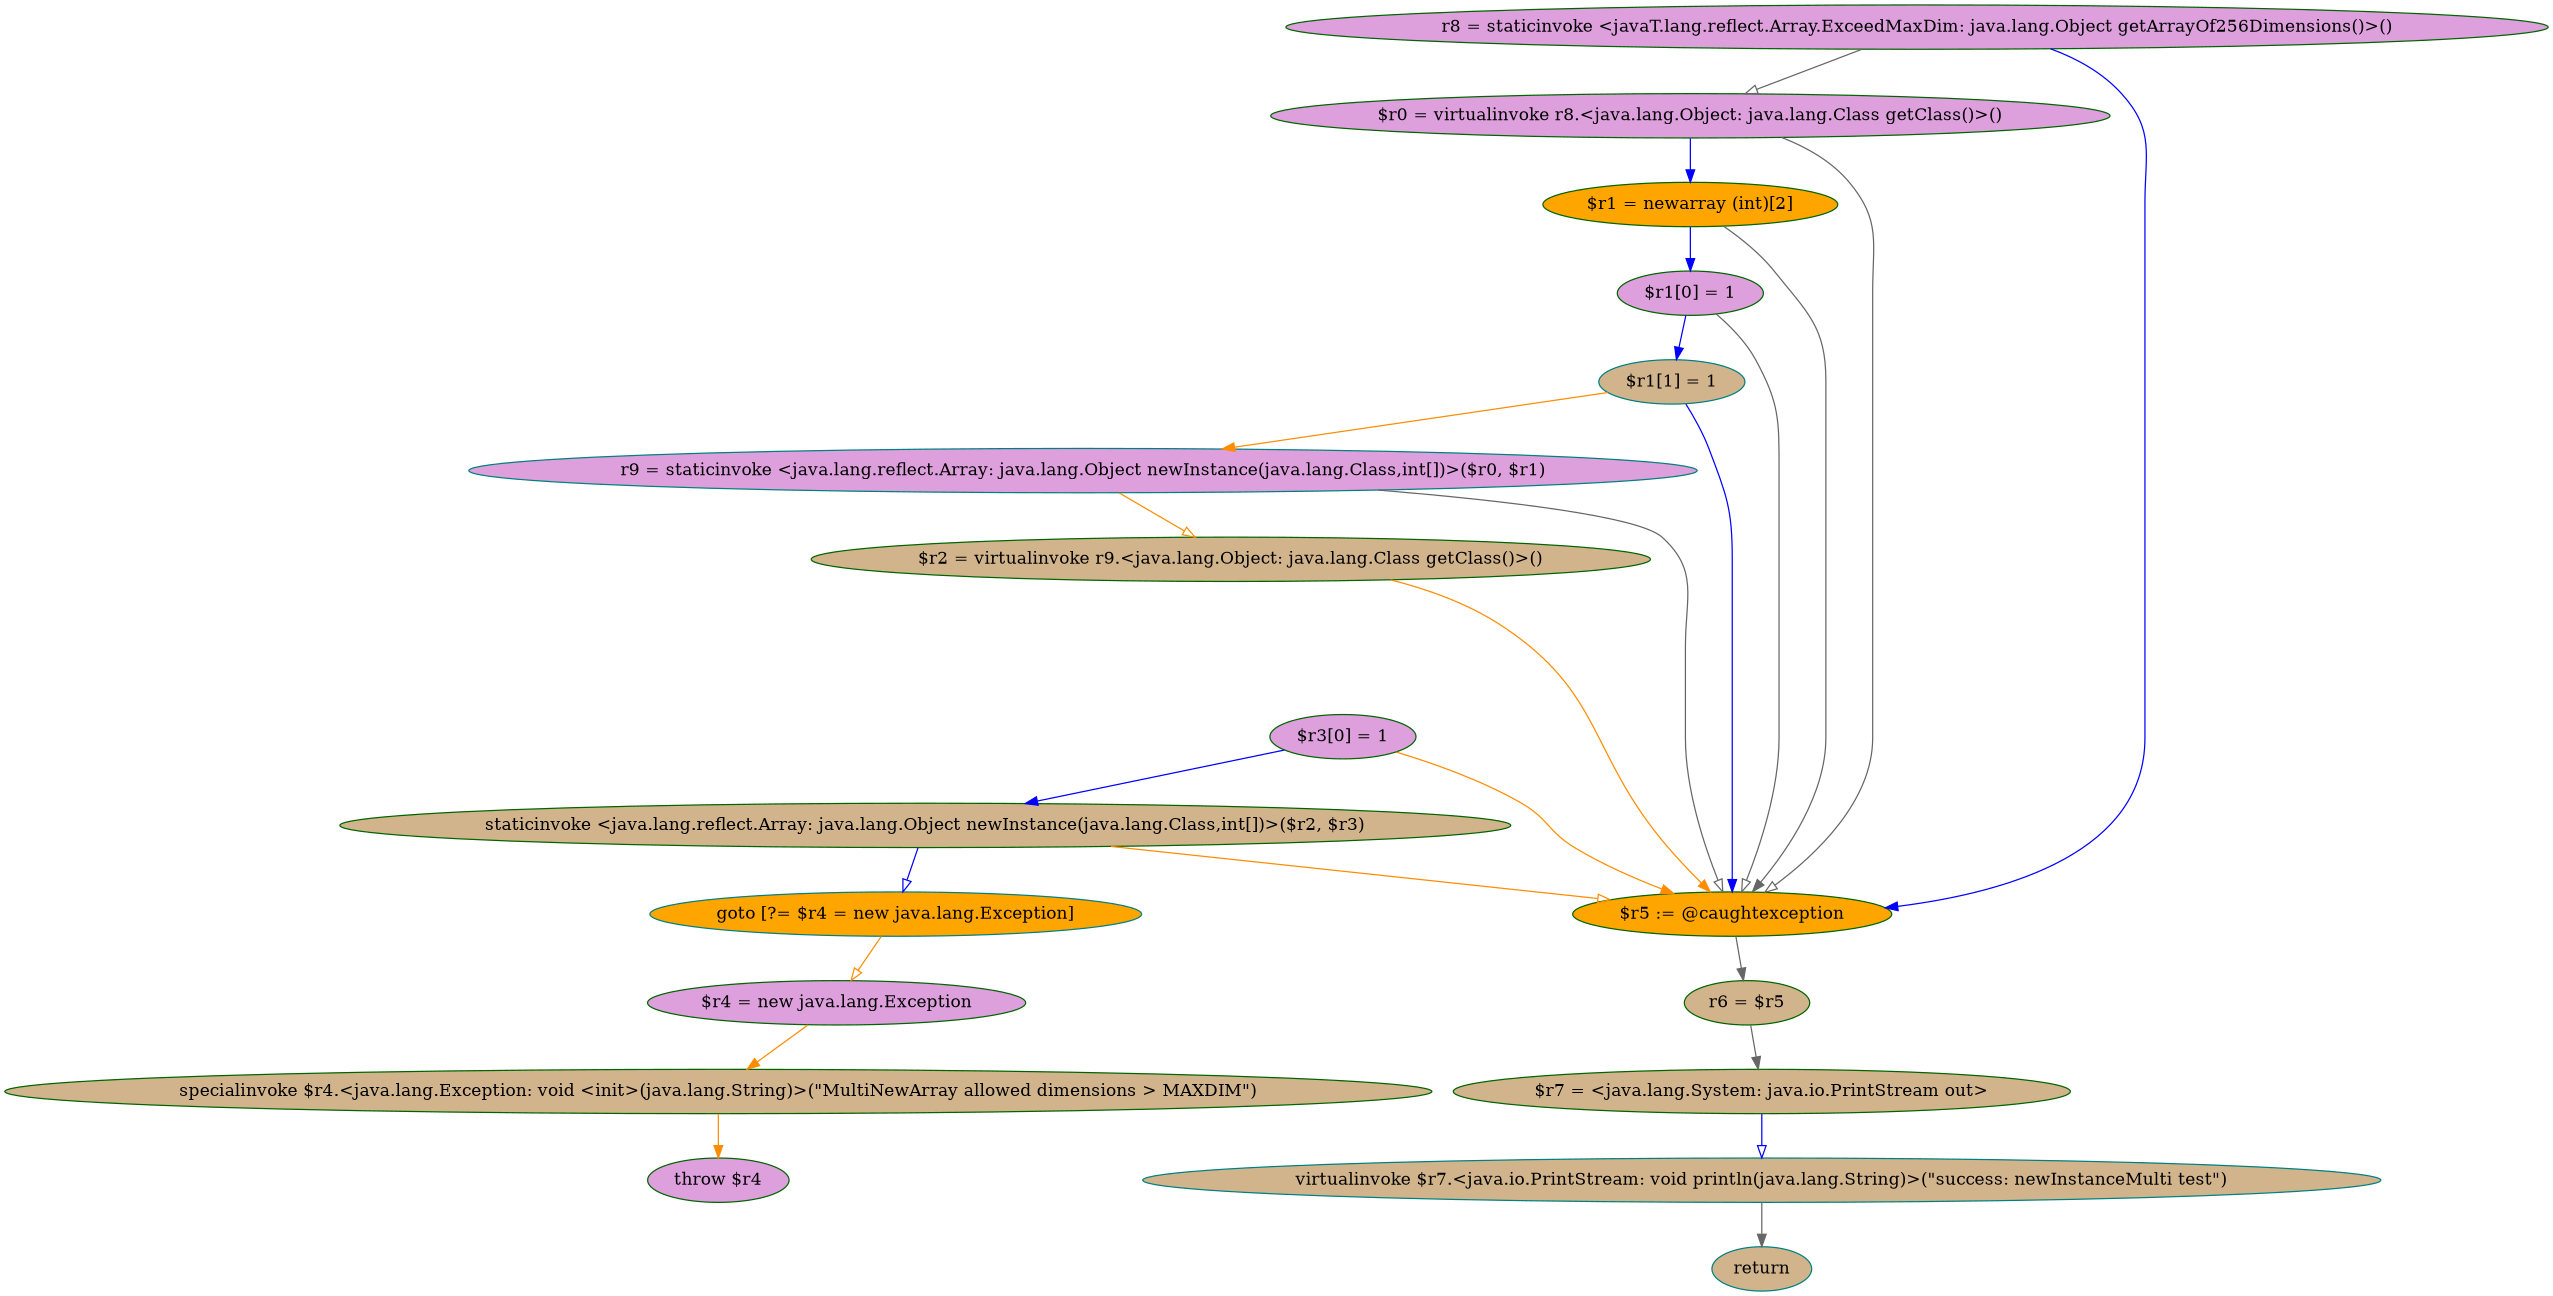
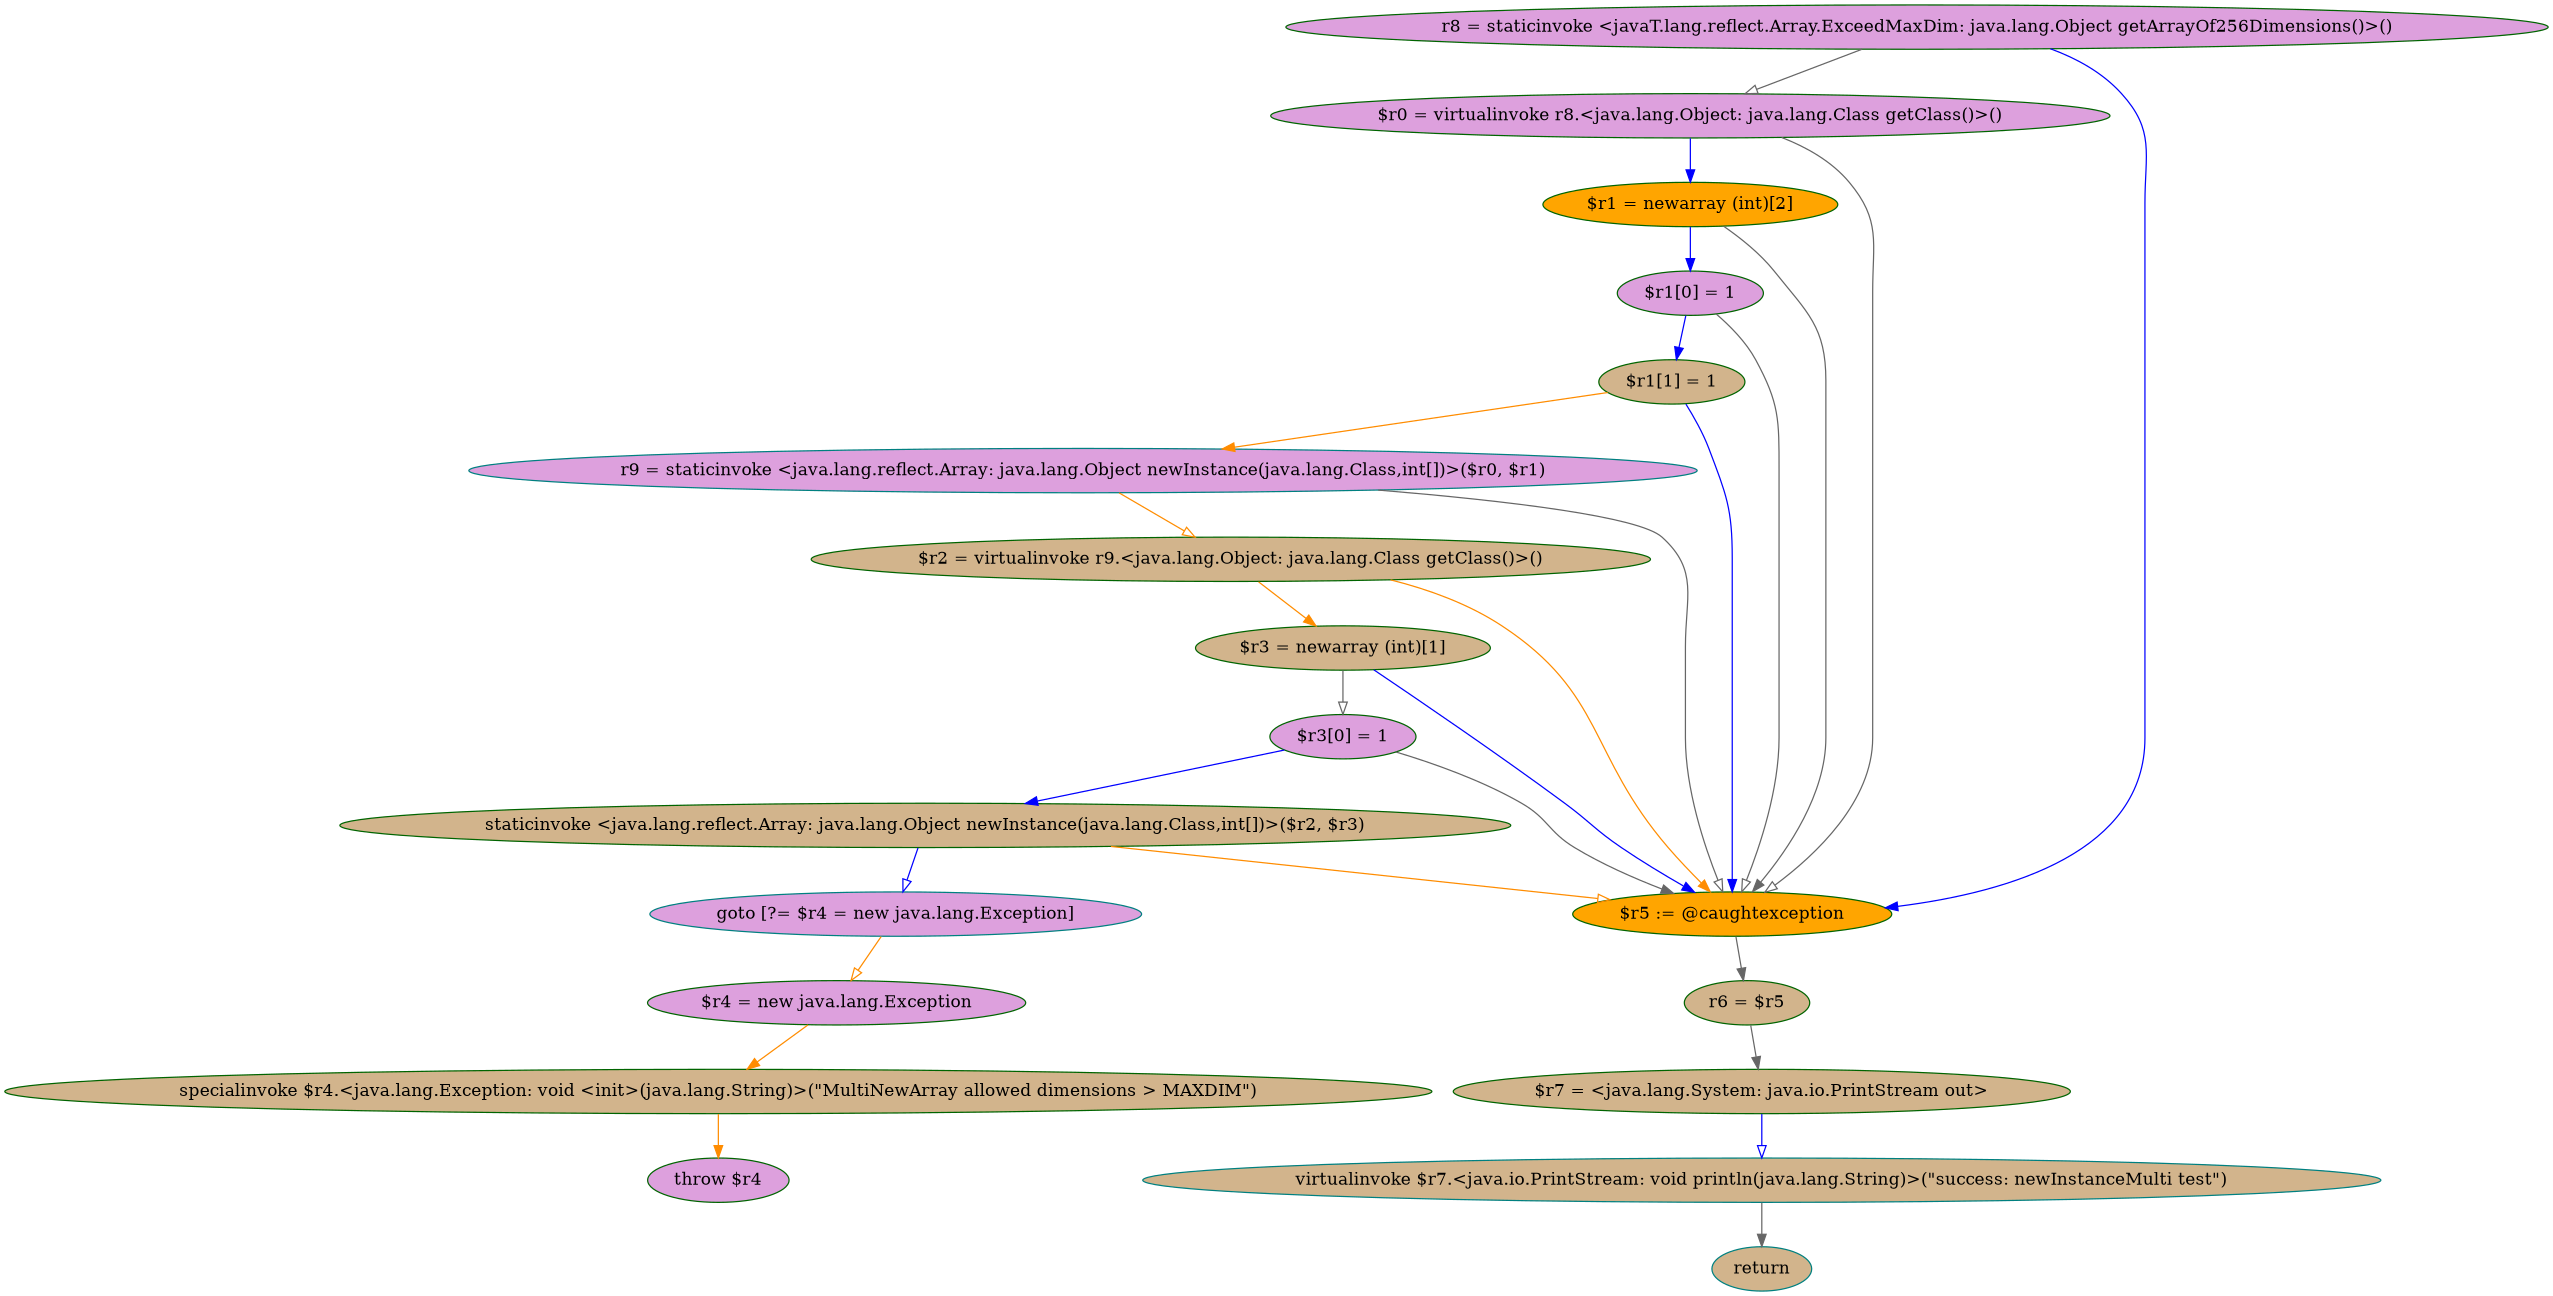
  digraph {
    fontname="DejaVu Serif"
    node [color=darkgreen fillcolor=tan fontname="DejaVu Serif" style=filled]
    edge [arrowhead=normal color=gray40 fontname="DejaVu Serif"]
    "r8 = staticinvoke <javaT.lang.reflect.Array.ExceedMaxDim: java.lang.Object getArrayOf256Dimensions()>()" [fillcolor=plum]
    "$r0 = virtualinvoke r8.<java.lang.Object: java.lang.Class getClass()>()" [fillcolor=plum]
    "$r5 := @caughtexception" [fillcolor=orange]
    "$r1 = newarray (int)[2]" [fillcolor=orange]
    "r6 = $r5"
    "$r1[0] = 1" [fillcolor=plum]
-   "$r1[1] = 1" [color=teal]
+   "$r1[1] = 1"
    "r9 = staticinvoke <java.lang.reflect.Array: java.lang.Object newInstance(java.lang.Class,int[])>($r0, $r1)" [color=teal fillcolor=plum]
    "$r2 = virtualinvoke r9.<java.lang.Object: java.lang.Class getClass()>()"
+   "$r3 = newarray (int)[1]"
    "$r3[0] = 1" [fillcolor=plum]
    "staticinvoke <java.lang.reflect.Array: java.lang.Object newInstance(java.lang.Class,int[])>($r2, $r3)"
-   "goto [?= $r4 = new java.lang.Exception]" [color=teal fillcolor=orange]
+   "goto [?= $r4 = new java.lang.Exception]" [color=teal fillcolor=plum]
    "$r4 = new java.lang.Exception" [fillcolor=plum]
    "specialinvoke $r4.<java.lang.Exception: void <init>(java.lang.String)>(\"MultiNewArray allowed dimensions > MAXDIM\")"
    "$r7 = <java.lang.System: java.io.PrintStream out>"
    "virtualinvoke $r7.<java.io.PrintStream: void println(java.lang.String)>(\"success: newInstanceMulti test\")" [color=teal]
    return [color=teal]
    "throw $r4" [fillcolor=plum]
    "r8 = staticinvoke <javaT.lang.reflect.Array.ExceedMaxDim: java.lang.Object getArrayOf256Dimensions()>()" -> "$r0 = virtualinvoke r8.<java.lang.Object: java.lang.Class getClass()>()" [arrowhead=onormal]
    "r8 = staticinvoke <javaT.lang.reflect.Array.ExceedMaxDim: java.lang.Object getArrayOf256Dimensions()>()" -> "$r5 := @caughtexception" [color=blue]
    "$r0 = virtualinvoke r8.<java.lang.Object: java.lang.Class getClass()>()" -> "$r5 := @caughtexception" [arrowhead=onormal]
    "$r0 = virtualinvoke r8.<java.lang.Object: java.lang.Class getClass()>()" -> "$r1 = newarray (int)[2]" [color=blue]
    "$r5 := @caughtexception" -> "r6 = $r5"
    "$r1 = newarray (int)[2]" -> "$r5 := @caughtexception"
    "$r1 = newarray (int)[2]" -> "$r1[0] = 1" [color=blue]
    "r6 = $r5" -> "$r7 = <java.lang.System: java.io.PrintStream out>"
    "$r1[0] = 1" -> "$r5 := @caughtexception" [arrowhead=onormal]
    "$r1[0] = 1" -> "$r1[1] = 1" [color=blue]
    "$r1[1] = 1" -> "$r5 := @caughtexception" [color=blue]
    "$r1[1] = 1" -> "r9 = staticinvoke <java.lang.reflect.Array: java.lang.Object newInstance(java.lang.Class,int[])>($r0, $r1)" [color=darkorange]
    "r9 = staticinvoke <java.lang.reflect.Array: java.lang.Object newInstance(java.lang.Class,int[])>($r0, $r1)" -> "$r5 := @caughtexception" [arrowhead=onormal]
    "r9 = staticinvoke <java.lang.reflect.Array: java.lang.Object newInstance(java.lang.Class,int[])>($r0, $r1)" -> "$r2 = virtualinvoke r9.<java.lang.Object: java.lang.Class getClass()>()" [arrowhead=onormal color=darkorange]
    "$r2 = virtualinvoke r9.<java.lang.Object: java.lang.Class getClass()>()" -> "$r5 := @caughtexception" [color=darkorange]
-   "$r3[0] = 1" -> "$r5 := @caughtexception" [color=darkorange]
+   "$r2 = virtualinvoke r9.<java.lang.Object: java.lang.Class getClass()>()" -> "$r3 = newarray (int)[1]" [color=darkorange]
+   "$r3 = newarray (int)[1]" -> "$r5 := @caughtexception" [color=blue]
+   "$r3 = newarray (int)[1]" -> "$r3[0] = 1" [arrowhead=onormal]
+   "$r3[0] = 1" -> "$r5 := @caughtexception"
    "$r3[0] = 1" -> "staticinvoke <java.lang.reflect.Array: java.lang.Object newInstance(java.lang.Class,int[])>($r2, $r3)" [color=blue]
    "staticinvoke <java.lang.reflect.Array: java.lang.Object newInstance(java.lang.Class,int[])>($r2, $r3)" -> "$r5 := @caughtexception" [arrowhead=onormal color=darkorange]
    "staticinvoke <java.lang.reflect.Array: java.lang.Object newInstance(java.lang.Class,int[])>($r2, $r3)" -> "goto [?= $r4 = new java.lang.Exception]" [arrowhead=onormal color=blue]
    "goto [?= $r4 = new java.lang.Exception]" -> "$r4 = new java.lang.Exception" [arrowhead=onormal color=darkorange]
    "$r4 = new java.lang.Exception" -> "specialinvoke $r4.<java.lang.Exception: void <init>(java.lang.String)>(\"MultiNewArray allowed dimensions > MAXDIM\")" [color=darkorange]
    "specialinvoke $r4.<java.lang.Exception: void <init>(java.lang.String)>(\"MultiNewArray allowed dimensions > MAXDIM\")" -> "throw $r4" [color=darkorange]
    "$r7 = <java.lang.System: java.io.PrintStream out>" -> "virtualinvoke $r7.<java.io.PrintStream: void println(java.lang.String)>(\"success: newInstanceMulti test\")" [arrowhead=onormal color=blue]
    "virtualinvoke $r7.<java.io.PrintStream: void println(java.lang.String)>(\"success: newInstanceMulti test\")" -> return
  }
